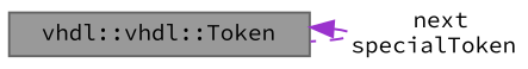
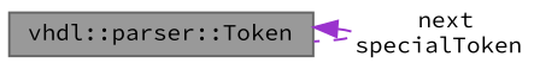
  digraph {
    fontname="Source Code Pro"
-   n1 [color=gray40 fillcolor=grey60 fontcolor=black fontname="Source Code Pro" fontsize=10 height=0.2 label="vhdl::vhdl::Token" shape=box style=filled width=0.4]
+   n1 [color=gray40 fillcolor=grey60 fontcolor=black fontname="Source Code Pro" fontsize=10 height=0.2 label="vhdl::parser::Token" shape=box style=filled width=0.4]
    n1 -> n1 [color=darkorchid3 dir=back fontname="Source Code Pro" fontsize=10 label=" next\nspecialToken" labelfontname=Helvetica labelfontsize=10 style=dashed]
  }
